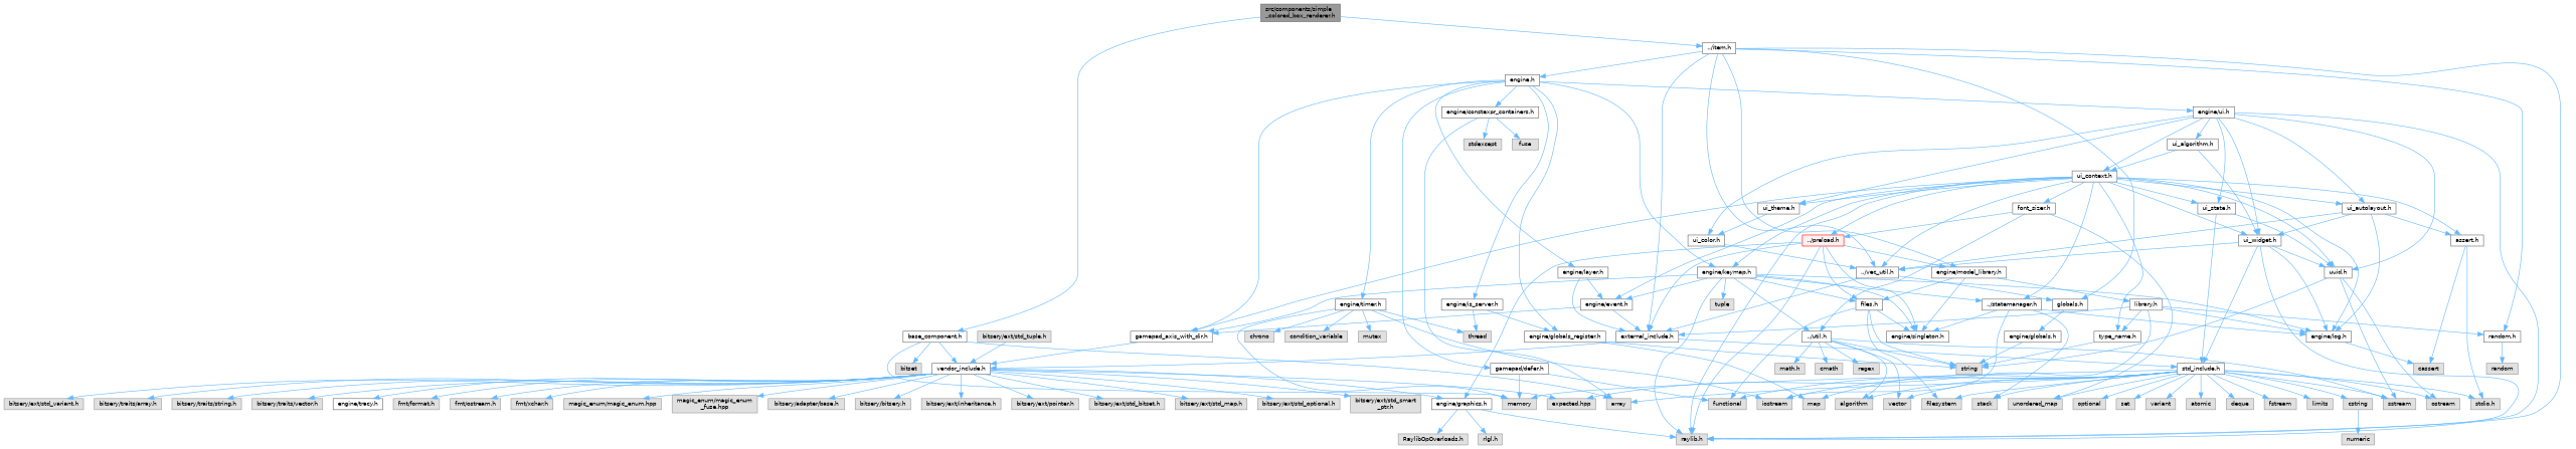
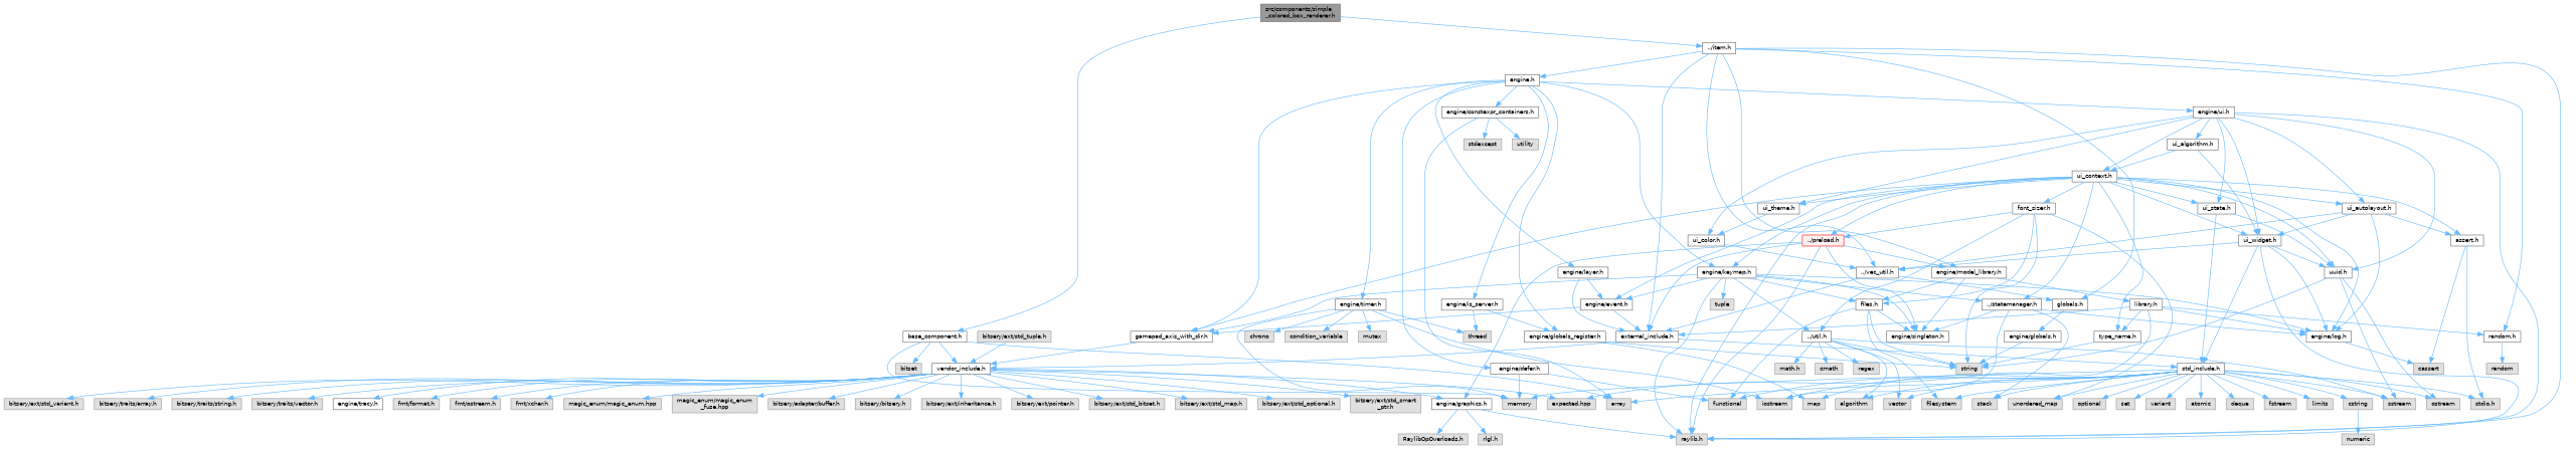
  digraph {
    node [color=grey60 fillcolor="#E0E0E0" fontname=Helvetica fontsize=10 shape=box style=filled]
    edge [color=steelblue1 fontname=Helvetica fontsize=10 labelfontname=Helvetica labelfontsize=10 style=solid]
    n1 [color=gray40 fillcolor=grey60 fontcolor=black height=0.2 label="src/components/simple\l_colored_box_renderer.h" width=0.4]
    n2 [color=grey40 fillcolor=white height=0.2 label="../item.h" width=0.4]
    n3 [color=grey40 fillcolor=white height=0.2 label="base_component.h" width=0.4]
    n4 [color=grey40 fillcolor=white height=0.2 label="external_include.h" width=0.4]
    n5 [height=0.2 label="raylib.h" width=0.4]
    n6 [color=grey40 fillcolor=white height=0.2 label="engine.h" width=0.4]
    n7 [color=grey40 fillcolor=white height=0.2 label="../vec_util.h" width=0.4]
    n8 [color=grey40 fillcolor=white height=0.2 label="globals.h" width=0.4]
    n9 [color=grey40 fillcolor=white height=0.2 label="engine/model_library.h" width=0.4]
    n10 [color=grey40 fillcolor=white height=0.2 label="random.h" width=0.4]
    n11 [color=grey40 fillcolor=white height=0.2 label="vendor_include.h" width=0.4]
    n12 [height=0.2 label=array width=0.4]
    n13 [height=0.2 label=memory width=0.4]
    n14 [height=0.2 label=bitset width=0.4]
    n15 [color=grey40 fillcolor=white height=0.2 label="std_include.h" width=0.4]
    n16 [color=grey40 fillcolor=white height=0.2 label="engine/constexpr_containers.h" width=0.4]
-   n17 [color=grey40 fillcolor=white height=0.2 label="gamepad/defer.h" width=0.4]
+   n17 [color=grey40 fillcolor=white height=0.2 label="engine/defer.h" width=0.4]
    n18 [color=grey40 fillcolor=white height=0.2 label="gamepad_axis_with_dir.h" width=0.4]
    n19 [color=grey40 fillcolor=white height=0.2 label="engine/globals_register.h" width=0.4]
    n20 [color=grey40 fillcolor=white height=0.2 label="engine/is_server.h" width=0.4]
    n21 [color=grey40 fillcolor=white height=0.2 label="engine/keymap.h" width=0.4]
    n22 [color=grey40 fillcolor=white height=0.2 label="engine/layer.h" width=0.4]
    n23 [color=grey40 fillcolor=white height=0.2 label="engine/timer.h" width=0.4]
    n24 [color=grey40 fillcolor=white height=0.2 label="engine/ui.h" width=0.4]
    n25 [color=grey40 fillcolor=white height=0.2 label="engine/globals.h" width=0.4]
    n26 [color=grey40 fillcolor=white height=0.2 label="engine/singleton.h" width=0.4]
    n27 [color=grey40 fillcolor=white height=0.2 label="files.h" width=0.4]
    n28 [color=grey40 fillcolor=white height=0.2 label="library.h" width=0.4]
    n29 [height=0.2 label=random width=0.4]
    n30 [height=0.2 label="stdio.h" width=0.4]
    n31 [height=0.2 label=algorithm width=0.4]
    n32 [height=0.2 label=atomic width=0.4]
    n33 [height=0.2 label=cstring width=0.4]
    n34 [height=0.2 label=deque width=0.4]
    n35 [height=0.2 label=filesystem width=0.4]
    n36 [height=0.2 label=fstream width=0.4]
    n37 [height=0.2 label=functional width=0.4]
    n38 [height=0.2 label=iostream width=0.4]
    n39 [height=0.2 label=limits width=0.4]
    n40 [height=0.2 label=map width=0.4]
    n41 [height=0.2 label=optional width=0.4]
    n42 [height=0.2 label=ostream width=0.4]
    n43 [height=0.2 label=set width=0.4]
    n44 [height=0.2 label=sstream width=0.4]
    n45 [height=0.2 label=stack width=0.4]
    n46 [height=0.2 label=unordered_map width=0.4]
    n47 [height=0.2 label=variant width=0.4]
    n48 [height=0.2 label=vector width=0.4]
    n49 [color=grey40 fillcolor=white height=0.2 label="engine/graphics.h" width=0.4]
    n50 [height=0.2 label="fmt/format.h" width=0.4]
    n51 [height=0.2 label="fmt/ostream.h" width=0.4]
    n52 [height=0.2 label="fmt/xchar.h" width=0.4]
    n53 [height=0.2 label="expected.hpp" width=0.4]
    n54 [height=0.2 label="magic_enum/magic_enum.hpp" width=0.4]
    n55 [height=0.2 label="magic_enum/magic_enum\l_fuse.hpp" width=0.4]
-   n56 [height=0.2 label="bitsery/adapter/base.h" width=0.4]
+   n56 [height=0.2 label="bitsery/adapter/buffer.h" width=0.4]
    n57 [height=0.2 label="bitsery/bitsery.h" width=0.4]
    n58 [height=0.2 label="bitsery/ext/inheritance.h" width=0.4]
    n59 [height=0.2 label="bitsery/ext/pointer.h" width=0.4]
    n60 [height=0.2 label="bitsery/ext/std_bitset.h" width=0.4]
    n61 [height=0.2 label="bitsery/ext/std_map.h" width=0.4]
    n62 [height=0.2 label="bitsery/ext/std_optional.h" width=0.4]
    n63 [height=0.2 label="bitsery/ext/std_smart\l_ptr.h" width=0.4]
    n64 [height=0.2 label="bitsery/ext/std_variant.h" width=0.4]
    n65 [height=0.2 label="bitsery/traits/array.h" width=0.4]
    n66 [height=0.2 label="bitsery/traits/string.h" width=0.4]
    n67 [height=0.2 label="bitsery/traits/vector.h" width=0.4]
    n68 [color=grey40 fillcolor=white height=0.2 label="engine/tracy.h" width=0.4]
    n69 [height=0.2 label=numeric width=0.4]
    n70 [height=0.2 label="rlgl.h" width=0.4]
    n71 [height=0.2 label="RaylibOpOverloads.h" width=0.4]
    n72 [height=0.2 label="bitsery/ext/std_tuple.h" width=0.4]
    n73 [height=0.2 label=stdexcept width=0.4]
-   n74 [height=0.2 label=fuse width=0.4]
+   n74 [height=0.2 label=utility width=0.4]
    n75 [color=grey40 fillcolor=white height=0.2 label="engine/event.h" width=0.4]
    n76 [height=0.2 label=string width=0.4]
    n77 [height=0.2 label=thread width=0.4]
    n78 [height=0.2 label=tuple width=0.4]
    n79 [color=grey40 fillcolor=white height=0.2 label="../statemanager.h" width=0.4]
    n80 [color=grey40 fillcolor=white height=0.2 label="engine/log.h" width=0.4]
    n81 [color=grey40 fillcolor=white height=0.2 label="../util.h" width=0.4]
    n82 [height=0.2 label=chrono width=0.4]
    n83 [height=0.2 label=condition_variable width=0.4]
    n84 [height=0.2 label=mutex width=0.4]
    n85 [color=grey40 fillcolor=white height=0.2 label="ui_autolayout.h" width=0.4]
    n86 [color=grey40 fillcolor=white height=0.2 label="ui_widget.h" width=0.4]
    n87 [color=grey40 fillcolor=white height=0.2 label="uuid.h" width=0.4]
    n88 [color=grey40 fillcolor=white height=0.2 label="ui_color.h" width=0.4]
    n89 [color=grey40 fillcolor=white height=0.2 label="ui_algorithm.h" width=0.4]
    n90 [color=grey40 fillcolor=white height=0.2 label="ui_context.h" width=0.4]
    n91 [color=grey40 fillcolor=white height=0.2 label="ui_state.h" width=0.4]
    n92 [color=grey40 fillcolor=white height=0.2 label="ui_theme.h" width=0.4]
    n93 [height=0.2 label=cassert width=0.4]
    n94 [height=0.2 label="math.h" width=0.4]
    n95 [height=0.2 label=cmath width=0.4]
    n96 [height=0.2 label=regex width=0.4]
    n97 [color=grey40 fillcolor=white height=0.2 label="assert.h" width=0.4]
    n98 [color=red fillcolor="#FFF0F0" height=0.2 label="../preload.h" width=0.4]
    n99 [color=grey40 fillcolor=white height=0.2 label="type_name.h" width=0.4]
    n100 [color=grey40 fillcolor=white height=0.2 label="font_sizer.h" width=0.4]
    n1 -> n2
    n1 -> n3
    n2 -> n4
    n2 -> n5
    n2 -> n6
    n2 -> n7
    n2 -> n8
    n2 -> n9
    n2 -> n10
    n3 -> n11
    n3 -> n12
    n3 -> n13
    n3 -> n14
    n4 -> n11
    n4 -> n15
    n6 -> n16
    n6 -> n17
    n6 -> n18
    n6 -> n19
    n6 -> n20
    n6 -> n21
    n6 -> n22
    n6 -> n23
    n6 -> n24
    n7 -> n4
    n7 -> n8
    n8 -> n25
    n9 -> n26
    n9 -> n27
    n9 -> n28
    n10 -> n29
    n11 -> n49
    n11 -> n50
    n11 -> n51
    n11 -> n52
    n11 -> n53
    n11 -> n54
    n11 -> n55
    n11 -> n56
    n11 -> n57
    n11 -> n58
    n11 -> n59
    n11 -> n60
    n11 -> n61
    n11 -> n62
    n11 -> n63
    n11 -> n64
    n11 -> n65
    n11 -> n66
    n11 -> n67
    n11 -> n68
    n15 -> n12
    n15 -> n13
    n15 -> n30
    n15 -> n31
    n15 -> n32
    n15 -> n33
    n15 -> n34
    n15 -> n35
    n15 -> n36
    n15 -> n37
    n15 -> n38
    n15 -> n39
    n15 -> n40
    n15 -> n41
    n15 -> n42
    n15 -> n43
    n15 -> n44
    n15 -> n45
    n15 -> n46
    n15 -> n47
    n15 -> n48
    n16 -> n12
    n16 -> n73
    n16 -> n74
    n17 -> n13
    n17 -> n37
    n18 -> n11
    n19 -> n40
    n19 -> n76
    n20 -> n19
    n20 -> n77
    n21 -> n5
    n21 -> n18
    n21 -> n26
    n21 -> n27
    n21 -> n75
    n21 -> n78
    n21 -> n79
    n21 -> n80
    n21 -> n81
    n22 -> n4
    n22 -> n75
    n23 -> n13
    n23 -> n38
    n23 -> n77
    n23 -> n82
    n23 -> n83
    n23 -> n84
    n24 -> n5
    n24 -> n85
    n24 -> n86
    n24 -> n87
    n24 -> n88
    n24 -> n89
    n24 -> n90
    n24 -> n91
    n24 -> n92
    n25 -> n76
    n27 -> n26
    n27 -> n35
    n27 -> n37
    n27 -> n76
    n28 -> n4
    n28 -> n10
    n28 -> n53
    n28 -> n80
    n28 -> n99
    n33 -> n69
    n49 -> n5
    n49 -> n70
    n49 -> n71
    n72 -> n11
    n75 -> n4
    n75 -> n18
    n79 -> n26
    n79 -> n38
    n79 -> n45
    n79 -> n80
    n80 -> n93
    n81 -> n31
    n81 -> n44
    n81 -> n48
    n81 -> n76
    n81 -> n94
    n81 -> n95
    n81 -> n96
    n85 -> n7
    n85 -> n80
    n85 -> n86
    n85 -> n97
    n86 -> n5
    n86 -> n7
    n86 -> n15
    n86 -> n80
    n86 -> n87
    n87 -> n42
    n87 -> n44
    n87 -> n76
    n88 -> n7
    n89 -> n86
    n89 -> n90
    n90 -> n5
-   n90 -> n7
    n90 -> n18
    n90 -> n21
    n90 -> n75
    n90 -> n79
    n90 -> n80
    n90 -> n85
    n90 -> n86
    n90 -> n87
    n90 -> n91
    n90 -> n92
    n90 -> n97
    n90 -> n98
    n90 -> n99
    n90 -> n100
    n91 -> n15
    n91 -> n87
    n92 -> n88
    n97 -> n30
    n97 -> n93
    n98 -> n4
    n98 -> n5
    n98 -> n9
    n98 -> n26
-   n98 -> n27
+   n100 -> n27
    n98 -> n49
    n99 -> n76
    n100 -> n46
+   n100 -> n76
    n100 -> n81
    n100 -> n98
  }
